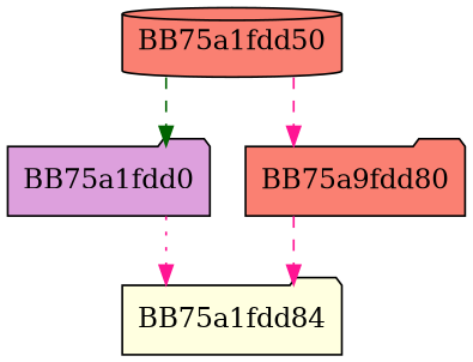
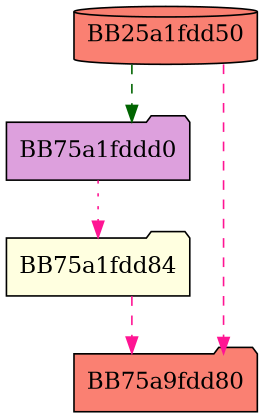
  digraph {
    splines=ortho
    node [fillcolor=salmon shape=folder style=filled]
    edge [color=deeppink style=dashed]
-   BB75a1fddd0 [fillcolor=plum label=BB75a1fdd0]
-   BB75a1fdd50 [shape=cylinder]
+   BB75a1fddd0 [fillcolor=plum]
+   BB75a1fdd50 [shape=cylinder label=BB25a1fdd50]
    n3 [label=BB75a9fdd80]
    BB75a1fdd84 [fillcolor=lightyellow]
    BB75a1fddd0 -> BB75a1fdd84 [style=dotted]
    BB75a1fdd50 -> BB75a1fddd0 [color=darkgreen]
    BB75a1fdd50 -> n3
-   n3 -> BB75a1fdd84
+   BB75a1fdd84 -> n3
  }
